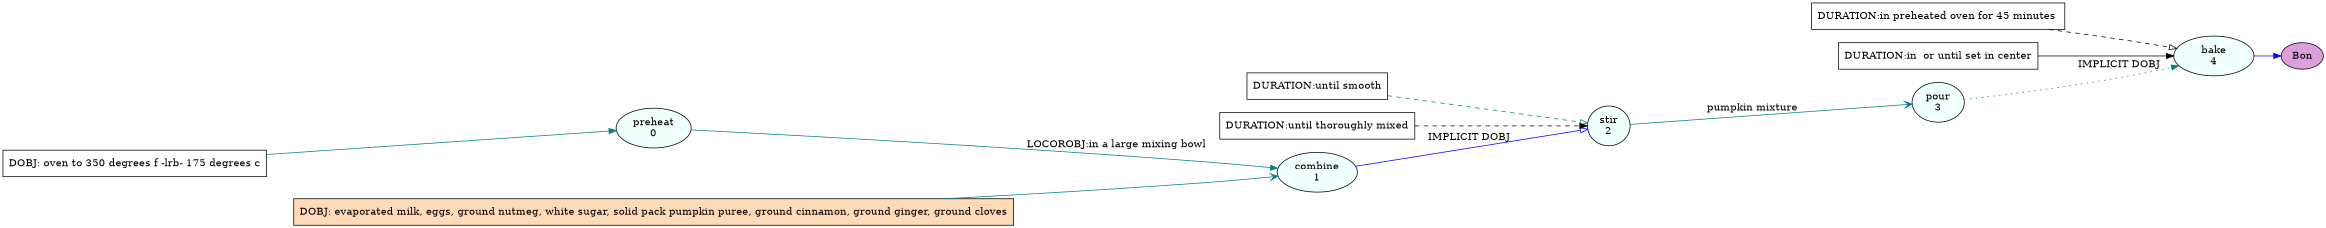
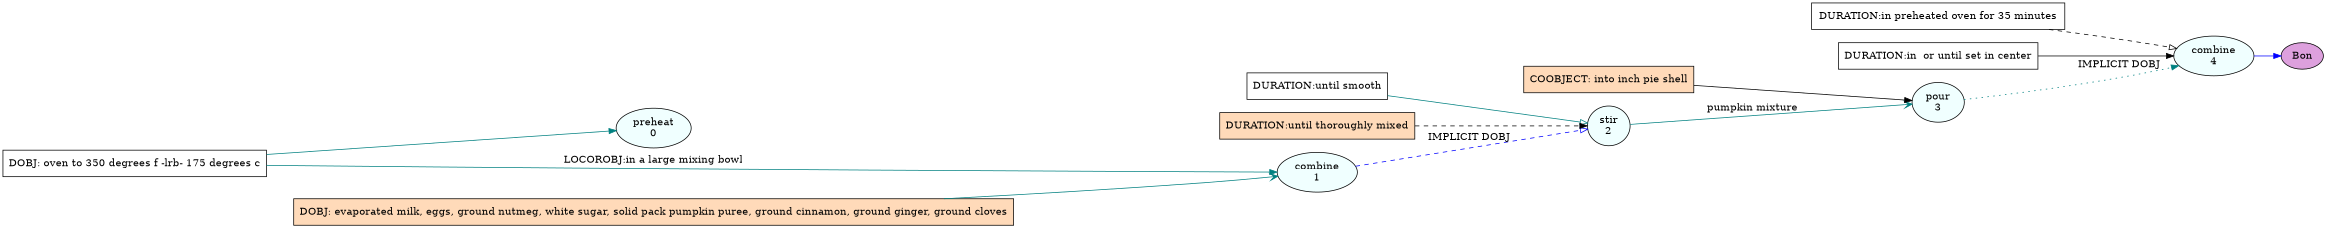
  digraph {
    rankdir=LR
    node [fillcolor=azure shape=box style=filled]
    edge [arrowhead=normal color=teal style=solid]
    n1 [label="preheat\n0" shape=oval]
    n2 [label="combine\n1" shape=oval]
    n3 [label="stir\n2" shape=oval]
    n4 [label="pour\n3" shape=oval]
-   n5 [label="bake\n4" shape=oval]
+   n5 [label="combine\n4" shape=oval]
    n6 [fillcolor=plum label=Bon shape=oval]
    n7 [fillcolor=white label="DOBJ: oven to 350 degrees f -lrb- 175 degrees c"]
    n8 [fillcolor=peachpuff label="DOBJ: evaporated milk, eggs, ground nutmeg, white sugar, solid pack pumpkin puree, ground cinnamon, ground ginger, ground cloves"]
    n9 [fillcolor=white label="DURATION:until smooth"]
-   n10 [fillcolor=white label="DURATION:until thoroughly mixed"]
-   n12 [fillcolor=white label="DURATION:in preheated oven for 45 minutes "]
+   n10 [fillcolor=peachpuff label="DURATION:until thoroughly mixed"]
+   n11 [fillcolor=peachpuff label="COOBJECT: into inch pie shell"]
+   n12 [fillcolor=white label="DURATION:in preheated oven for 35 minutes"]
    n13 [fillcolor=white label="DURATION:in  or until set in center"]
-   n1 -> n2 [label="LOCOROBJ:in a large mixing bowl"]
-   n2 -> n3 [arrowhead=onormal color=blue label="IMPLICIT DOBJ"]
+   n7 -> n2 [label="LOCOROBJ:in a large mixing bowl"]
+   n2 -> n3 [arrowhead=onormal color=blue label="IMPLICIT DOBJ" style=dashed]
    n3 -> n4 [arrowhead=vee label="pumpkin mixture"]
    n4 -> n5 [label="IMPLICIT DOBJ" style=dotted]
    n5 -> n6 [color=blue]
    n7 -> n1
    n8 -> n2 [arrowhead=vee]
-   n9 -> n3 [arrowhead=onormal style=dashed]
+   n9 -> n3 [arrowhead=onormal]
    n10 -> n3 [color=black style=dashed]
+   n11 -> n4 [color=black]
    n12 -> n5 [arrowhead=onormal color=black style=dashed]
    n13 -> n5 [color=black]
  }
